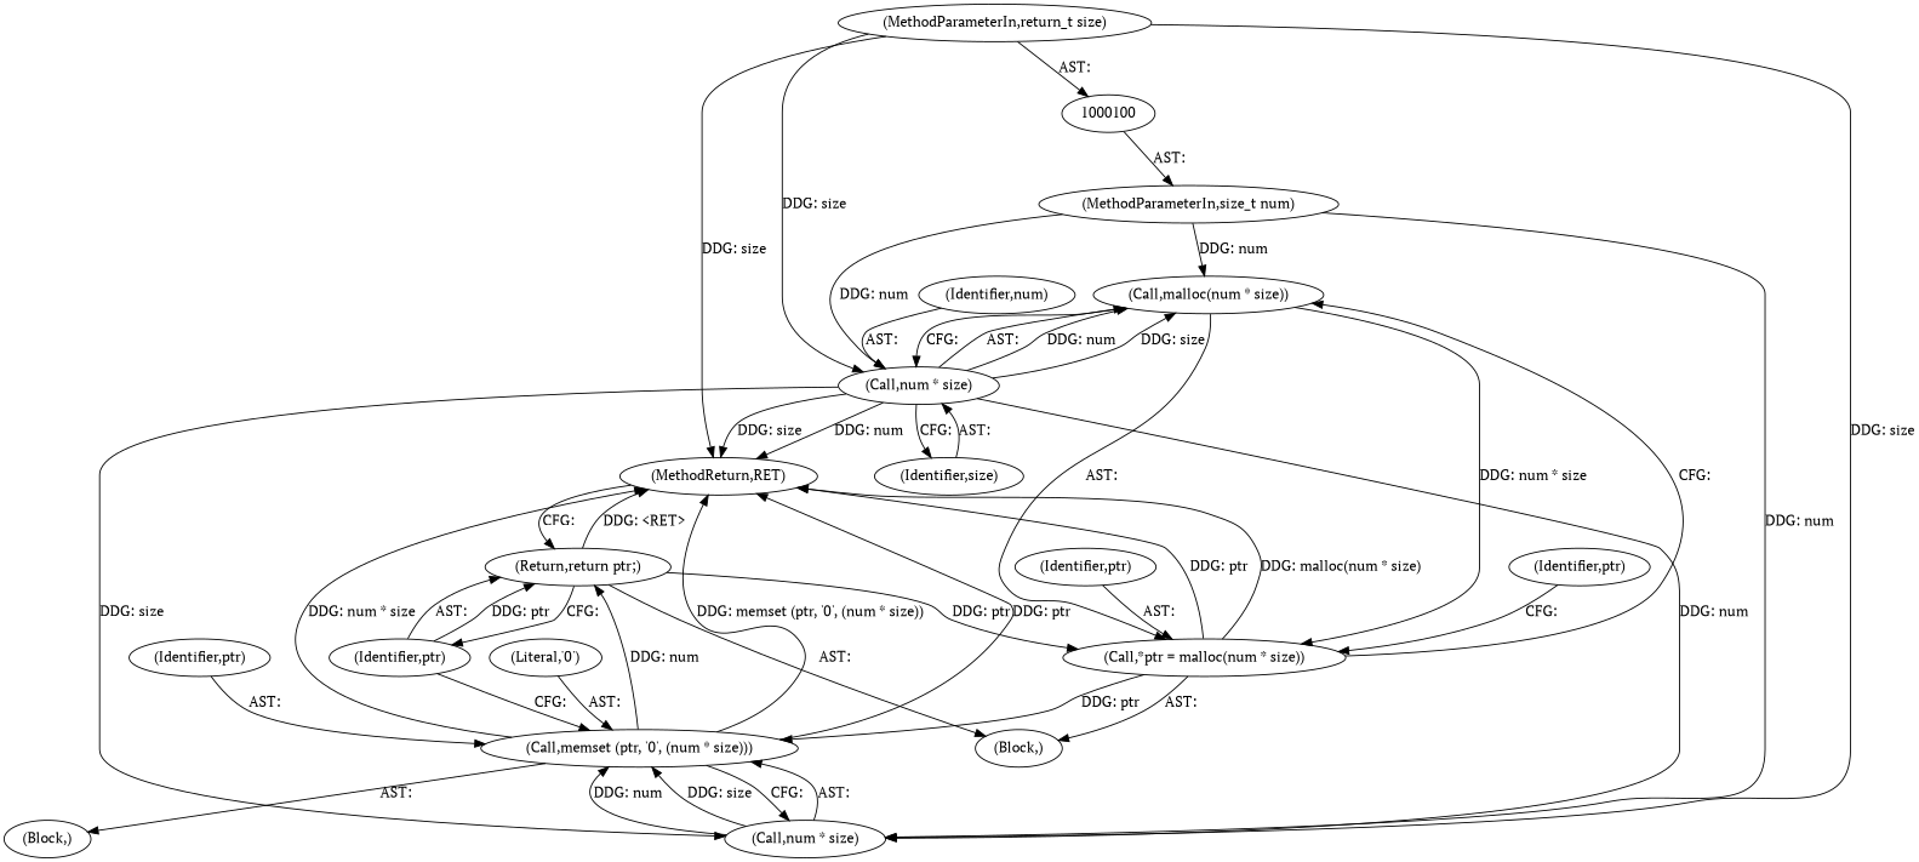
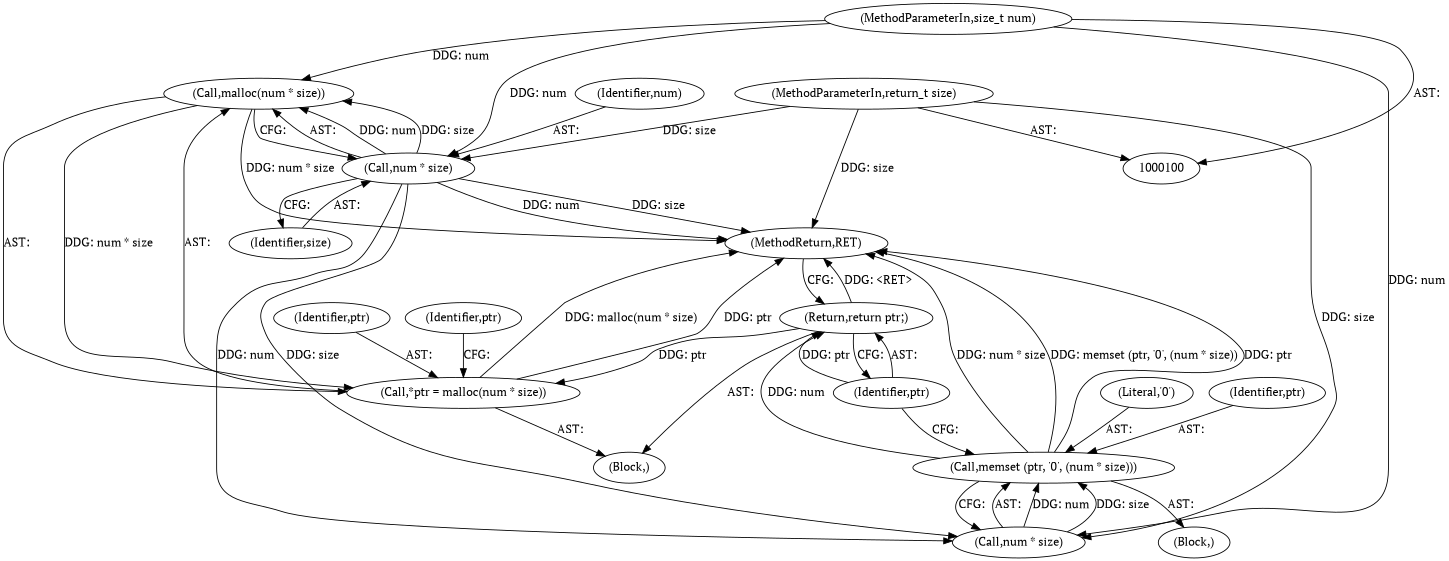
  digraph {
    fontname="PT Serif"
    node [fontname="PT Serif"]
    edge [fontname="PT Serif"]
    n1 [label="(Call,malloc(num * size))"]
    n2 [label="(Call,num * size)"]
    n3 [label="(Call,*ptr = malloc(num * size))"]
    n4 [label="(MethodReturn,RET)"]
    n5 [label="(Call,num * size)"]
    n6 [label="(Identifier,size)"]
    n7 [label="(Call,memset (ptr, '\0', (num * size)))"]
    n8 [label="(Block,)"]
    n9 [label="(Return,return ptr;)"]
    n10 [label="(MethodParameterIn,size_t num)"]
    1000100
    n12 [label="(MethodParameterIn,return_t size)"]
    n13 [label="(Block,)"]
    n14 [label="(Identifier,ptr)"]
    n15 [label="(Literal,'\0')"]
    n16 [label="(Identifier,num)"]
    n17 [label="(Identifier,ptr)"]
    n18 [label="(Identifier,ptr)"]
    n19 [label="(Identifier,ptr)"]
    n1 -> n2 [label="CFG: "]
    n1 -> n3 [label="AST: "]
    n1 -> n3 [label="DDG: num * size"]
+   n1 -> n4 [label="DDG: num * size"]
    n2 -> n1 [label="AST: "]
    n2 -> n1 [label="DDG: num"]
    n2 -> n1 [label="DDG: size"]
    n2 -> n4 [label="DDG: size"]
    n2 -> n4 [label="DDG: num"]
    n2 -> n5 [label="DDG: num"]
    n2 -> n5 [label="DDG: size"]
    n2 -> n6 [label="CFG: "]
-   n3 -> n1 [label="CFG: "]
+   n3 -> n1 [label="AST: "]
    n3 -> n4 [label="DDG: malloc(num * size)"]
    n3 -> n4 [label="DDG: ptr"]
-   n3 -> n7 [label="DDG: ptr"]
    n3 -> n8 [label="AST: "]
    n4 -> n9 [label="CFG: "]
    n5 -> n7 [label="AST: "]
    n5 -> n7 [label="DDG: num"]
    n5 -> n7 [label="DDG: size"]
    n6 -> n2 [label="AST: "]
    n7 -> n4 [label="DDG: num * size"]
    n7 -> n4 [label="DDG: memset (ptr, '\0', (num * size))"]
    n7 -> n4 [label="DDG: ptr"]
    n7 -> n5 [label="CFG: "]
    n7 -> n9 [label="DDG: num"]
    n7 -> n13 [label="AST: "]
    n9 -> n3 [label="DDG: ptr"]
    n9 -> n4 [label="DDG: <RET>"]
    n9 -> n8 [label="AST: "]
    n9 -> n14 [label="CFG: "]
    n10 -> n1 [label="DDG: num"]
    n10 -> n2 [label="DDG: num"]
    n10 -> n5 [label="DDG: num"]
-   1000100 -> n10 [label="AST: "]
+   n10 -> 1000100 [label="AST: "]
    n12 -> n2 [label="DDG: size"]
    n12 -> n4 [label="DDG: size"]
    n12 -> n5 [label="DDG: size"]
    n12 -> 1000100 [label="AST: "]
    n14 -> n7 [label="CFG: "]
    n14 -> n9 [label="AST: "]
    n14 -> n9 [label="DDG: ptr"]
    n15 -> n7 [label="AST: "]
    n16 -> n2 [label="AST: "]
    n17 -> n7 [label="AST: "]
    n18 -> n3 [label="AST: "]
    n19 -> n3 [label="CFG: "]
  }
